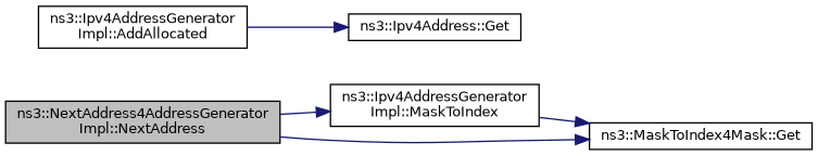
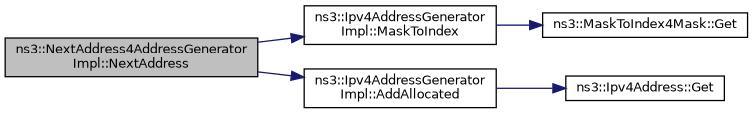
  digraph {
    rankdir=LR
    node [color=black fillcolor=white fontname=Helvetica fontsize=10 shape=record style=filled]
    edge [color=midnightblue fontname=Helvetica fontsize=10 labelfontname=Helvetica labelfontsize=10 style=solid]
    n1 [fillcolor=grey75 fontcolor=black height=0.2 label="ns3::NextAddress4AddressGenerator\lImpl::NextAddress" width=0.4]
    n2 [height=0.2 label="ns3::Ipv4AddressGenerator\lImpl::MaskToIndex" width=0.4]
    n3 [height=0.2 label="ns3::Ipv4AddressGenerator\lImpl::AddAllocated" width=0.4]
    n4 [height=0.2 label="ns3::MaskToIndex4Mask::Get" width=0.4]
    n5 [height=0.2 label="ns3::Ipv4Address::Get" width=0.4]
    n1 -> n2
-   n1 -> n4
+   n1 -> n3
    n2 -> n4
    n3 -> n5
  }
